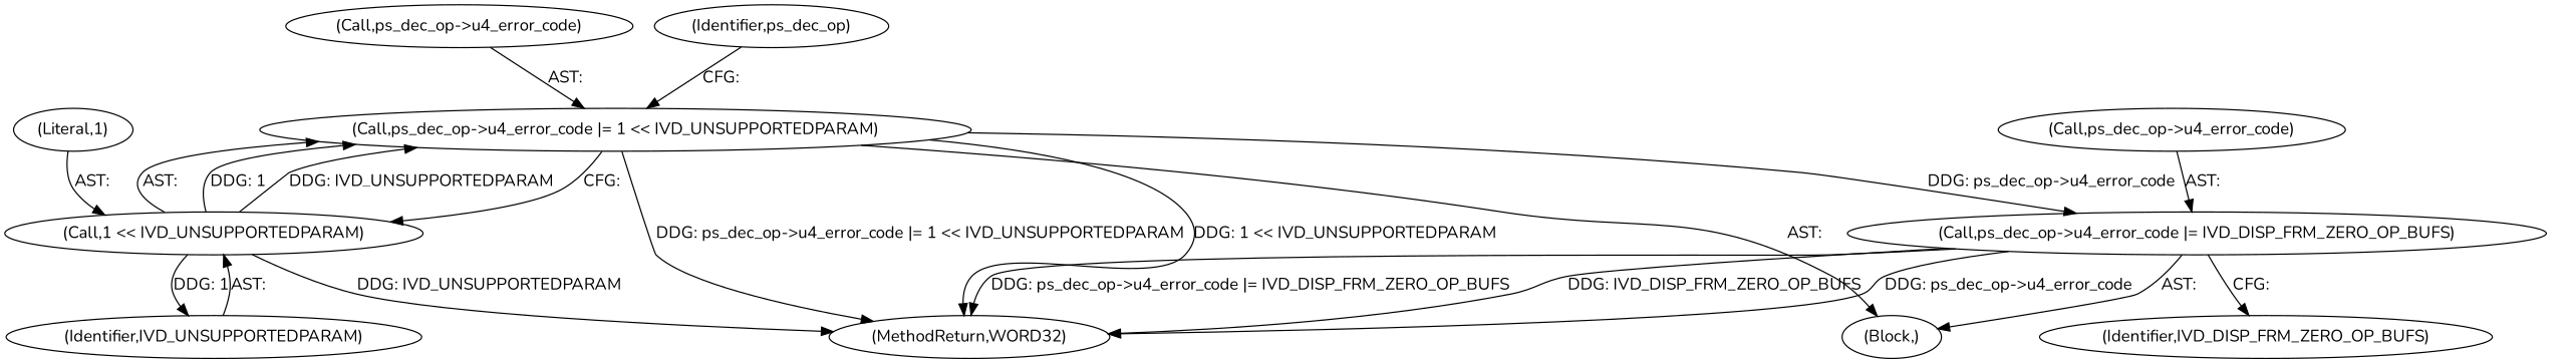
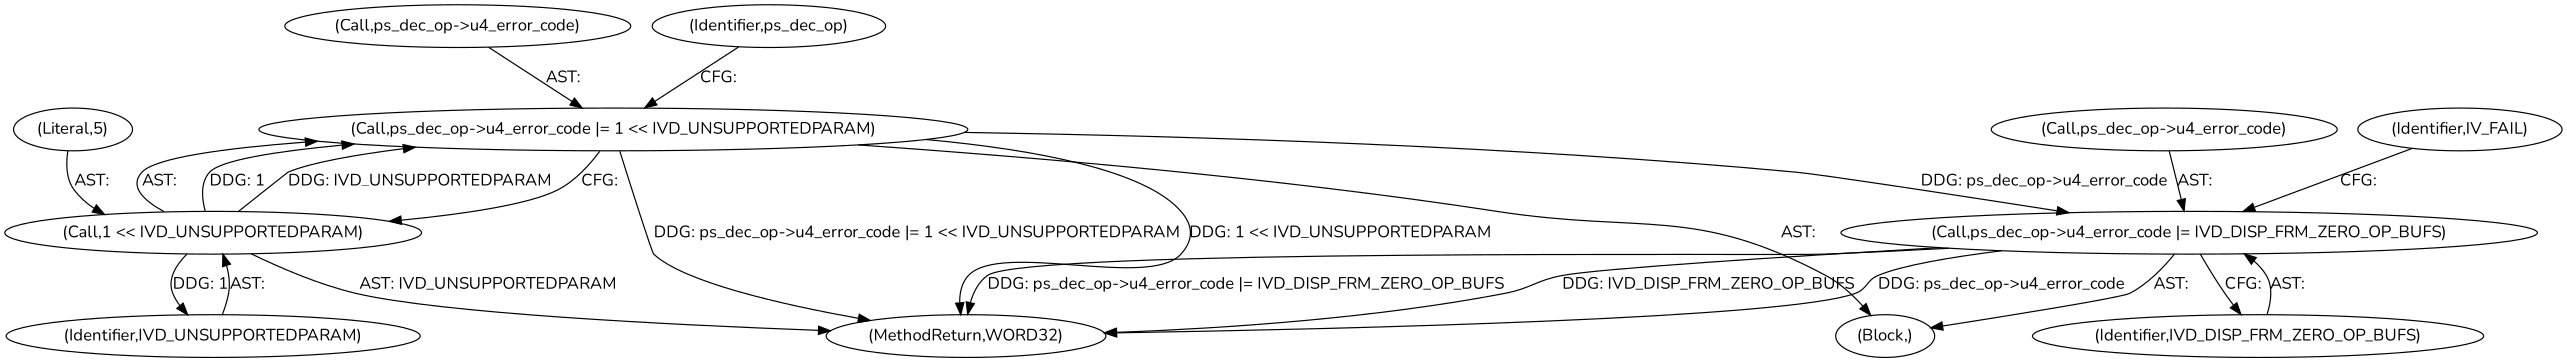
  digraph {
    fontname=Nunito
    node [fontname=Nunito]
    edge [fontname=Nunito]
    n1 [label="(Call,ps_dec_op->u4_error_code |= 1 << IVD_UNSUPPORTEDPARAM)"]
    n2 [label="(Call,1 << IVD_UNSUPPORTEDPARAM)"]
    n3 [label="(Call,ps_dec_op->u4_error_code |= IVD_DISP_FRM_ZERO_OP_BUFS)"]
    n4 [label="(MethodReturn,WORD32)"]
    n5 [label="(Block,)"]
    n6 [label="(Identifier,IVD_UNSUPPORTEDPARAM)"]
    n7 [label="(Identifier,IVD_DISP_FRM_ZERO_OP_BUFS)"]
    n8 [label="(Call,ps_dec_op->u4_error_code)"]
-   n9 [label="(Literal,1)"]
+   n9 [label="(Literal,5)"]
+   n10 [label="(Identifier,IV_FAIL)"]
    n11 [label="(Identifier,ps_dec_op)"]
    n12 [label="(Call,ps_dec_op->u4_error_code)"]
    n1 -> n2 [label="CFG: "]
    n1 -> n3 [label="DDG: ps_dec_op->u4_error_code"]
    n1 -> n4 [label="DDG: ps_dec_op->u4_error_code |= 1 << IVD_UNSUPPORTEDPARAM"]
    n1 -> n4 [label="DDG: 1 << IVD_UNSUPPORTEDPARAM"]
    n1 -> n5 [label="AST: "]
    n2 -> n1 [label="AST: "]
    n2 -> n1 [label="DDG: 1"]
    n2 -> n1 [label="DDG: IVD_UNSUPPORTEDPARAM"]
-   n2 -> n4 [label="DDG: IVD_UNSUPPORTEDPARAM"]
+   n2 -> n4 [label="AST: IVD_UNSUPPORTEDPARAM"]
    n2 -> n6 [label="DDG: 1"]
    n3 -> n4 [label="DDG: ps_dec_op->u4_error_code |= IVD_DISP_FRM_ZERO_OP_BUFS"]
    n3 -> n4 [label="DDG: IVD_DISP_FRM_ZERO_OP_BUFS"]
    n3 -> n4 [label="DDG: ps_dec_op->u4_error_code"]
    n3 -> n5 [label="AST: "]
    n3 -> n7 [label="CFG: "]
    n6 -> n2 [label="AST: "]
+   n7 -> n3 [label="AST: "]
    n8 -> n1 [label="AST: "]
    n9 -> n2 [label="AST: "]
+   n10 -> n3 [label="CFG: "]
    n11 -> n1 [label="CFG: "]
    n12 -> n3 [label="AST: "]
  }
